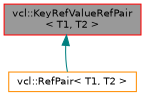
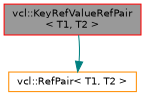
  digraph {
    node [fontname=Helvetica fontsize=10 shape=box style=filled]
    n1 [color=red fillcolor=grey60 fontcolor=black height=0.2 label="vcl::KeyRefValueRefPair\l\< T1, T2 \>" width=0.4]
    n2 [color=darkorange fillcolor=white height=0.2 label="vcl::RefPair\< T1, T2 \>" width=0.4]
-   n1 -> n2 [color=teal dir=back fontname=Helvetica fontsize=10 labelfontname=Helvetica labelfontsize=10 style=solid]
+   n2 -> n1 [color=teal dir=back fontname=Helvetica fontsize=10 labelfontname=Helvetica labelfontsize=10 style=solid]
  }
